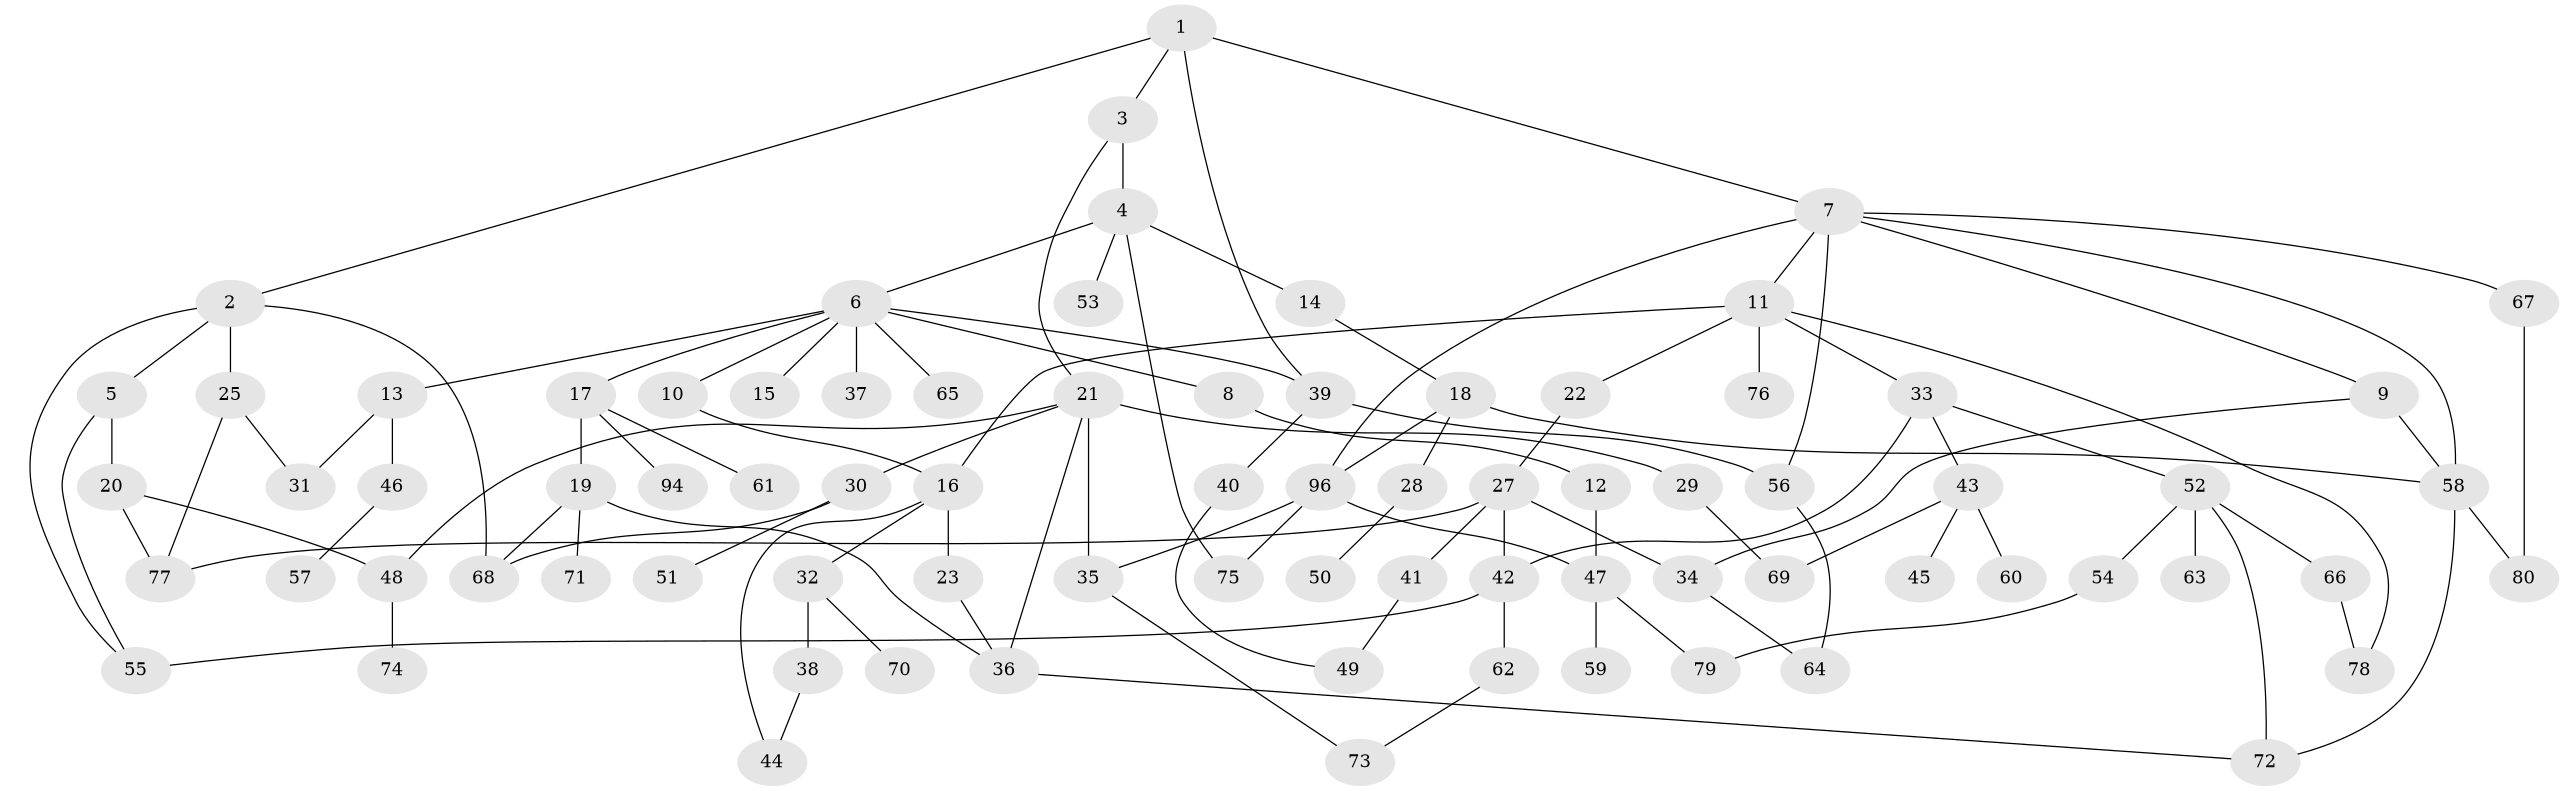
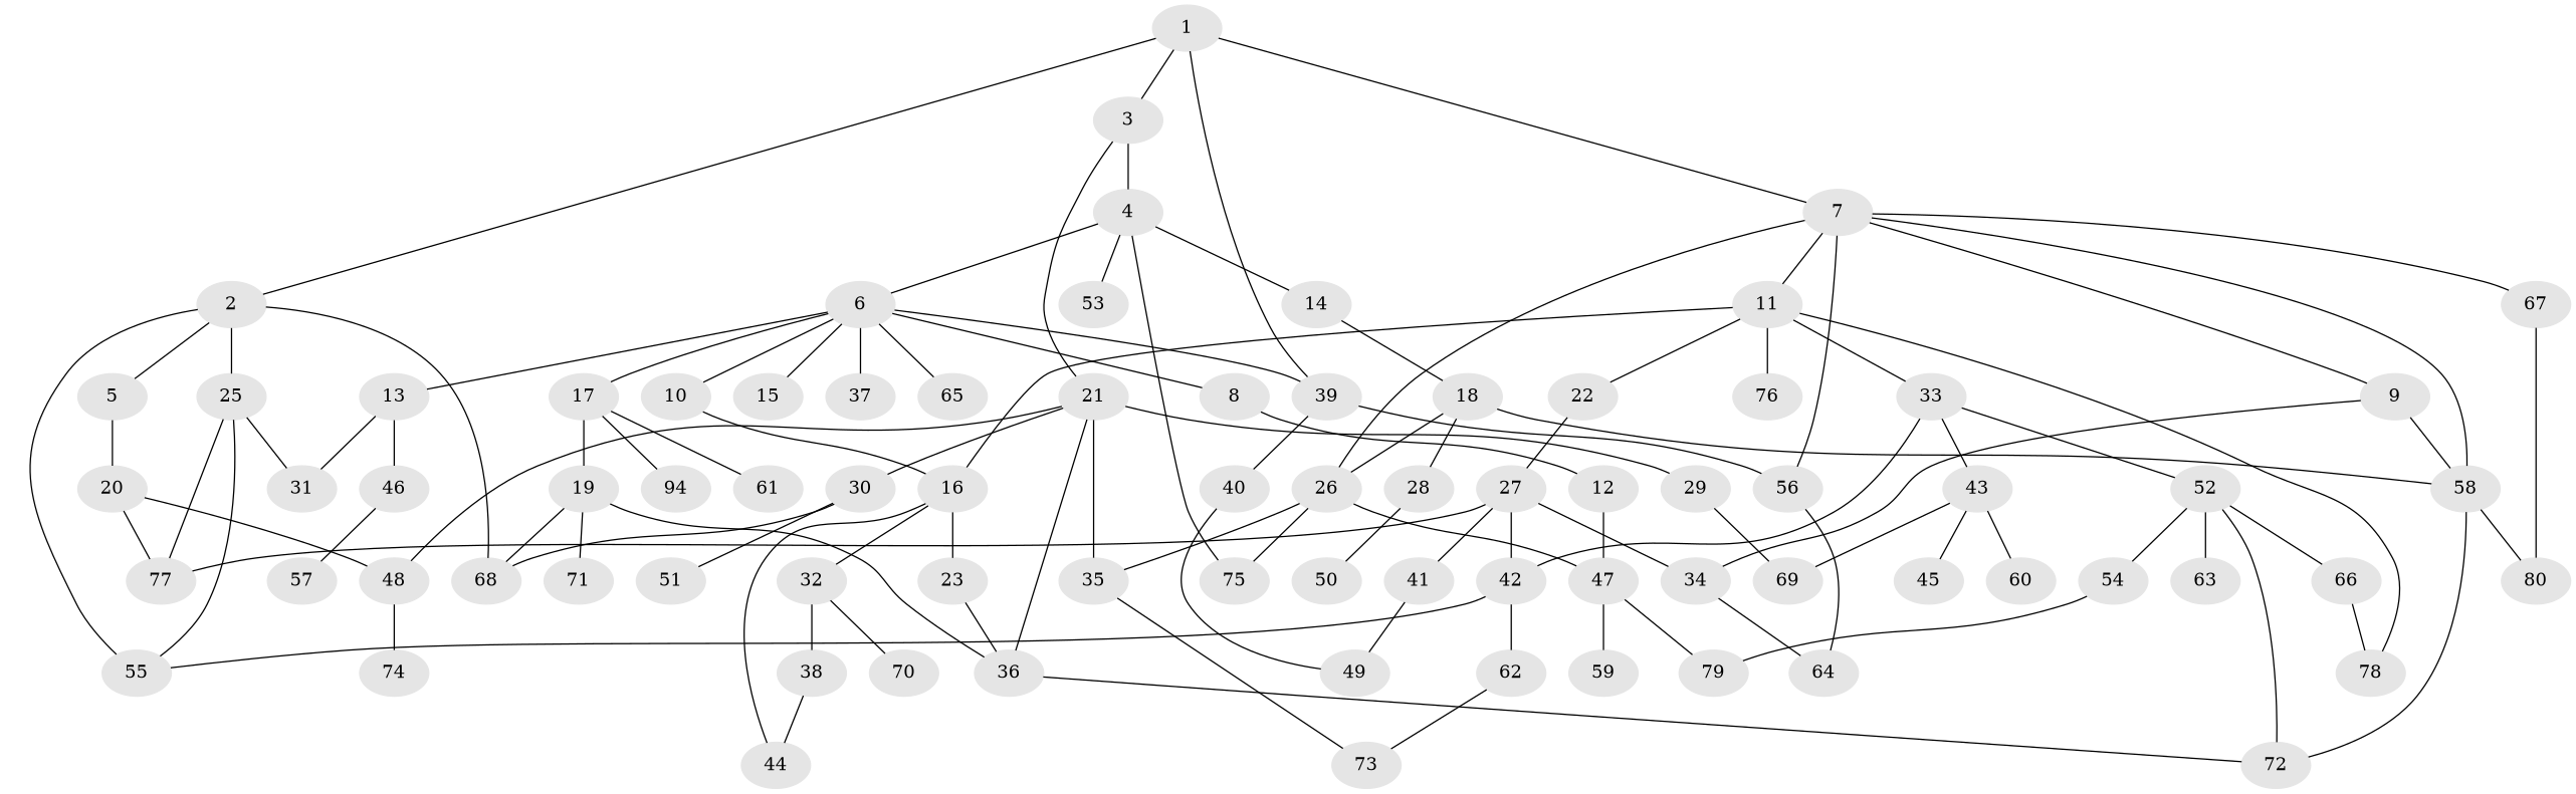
  graph {
    node [color=gray90 style=filled]
    1
    2
    3
    7
    39
    5
    25
    55
    68
    4
    21
    9
    11
-   26 [label=96]
+   26
    56
    58
    67
    40
    20
    31
    77
    75
    6
    14
    53
    36
    48
    29
    30
    35
    8
    10
    13
    15
    17
    37
    65
    18
    12
    16
    46
    19
    n43 [label=94]
    61
    34
    22
    33
    76
    78
    47
    64
    72
    80
    23
    32
    44
    27
    42
    43
    52
    59
    79
    57
    28
    38
    70
    71
    50
    74
    69
    51
    73
    41
    49
    62
    45
    60
    54
    63
    66
    1 -- 2
    1 -- 3
    1 -- 7
    1 -- 39
    2 -- 5
    2 -- 25
    2 -- 55
    2 -- 68
    3 -- 4
    3 -- 21
    7 -- 9
    7 -- 11
    7 -- 26
    7 -- 56
    7 -- 58
    7 -- 67
    39 -- 56
    39 -- 40
-   5 -- 55
+   25 -- 55
    5 -- 20
    25 -- 31
    25 -- 77
    4 -- 75
    4 -- 6
    4 -- 14
    4 -- 53
    21 -- 36
    21 -- 48
    21 -- 29
    21 -- 30
    21 -- 35
    9 -- 58
    9 -- 34
    11 -- 16
    11 -- 22
    11 -- 33
    11 -- 76
    11 -- 78
    26 -- 75
    26 -- 35
    26 -- 47
    56 -- 64
    58 -- 72
    58 -- 80
    67 -- 80
    40 -- 49
    20 -- 77
    20 -- 48
    6 -- 39
    6 -- 8
    6 -- 10
    6 -- 13
    6 -- 15
    6 -- 17
    6 -- 37
    6 -- 65
    14 -- 18
    36 -- 72
    48 -- 74
    29 -- 69
    30 -- 68
    30 -- 51
    35 -- 73
    8 -- 12
    10 -- 16
    13 -- 31
    13 -- 46
    17 -- 19
    17 -- n43
    17 -- 61
    18 -- 26
    18 -- 58
    18 -- 28
    12 -- 47
    16 -- 23
    16 -- 32
    16 -- 44
    46 -- 57
    19 -- 68
    19 -- 36
    19 -- 71
    34 -- 64
    22 -- 27
    33 -- 42
    33 -- 43
    33 -- 52
    47 -- 59
    47 -- 79
    23 -- 36
    32 -- 38
    32 -- 70
    27 -- 77
    27 -- 34
    27 -- 42
    27 -- 41
    42 -- 55
    42 -- 62
    43 -- 69
    43 -- 45
    43 -- 60
    52 -- 72
    52 -- 54
    52 -- 63
    52 -- 66
    28 -- 50
    38 -- 44
    41 -- 49
    62 -- 73
    54 -- 79
    66 -- 78
  }
